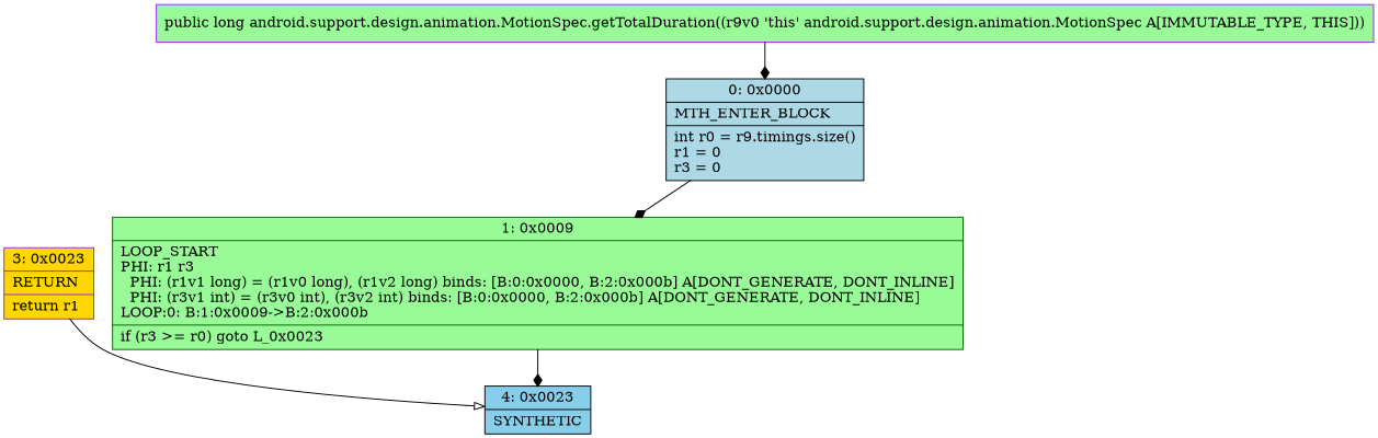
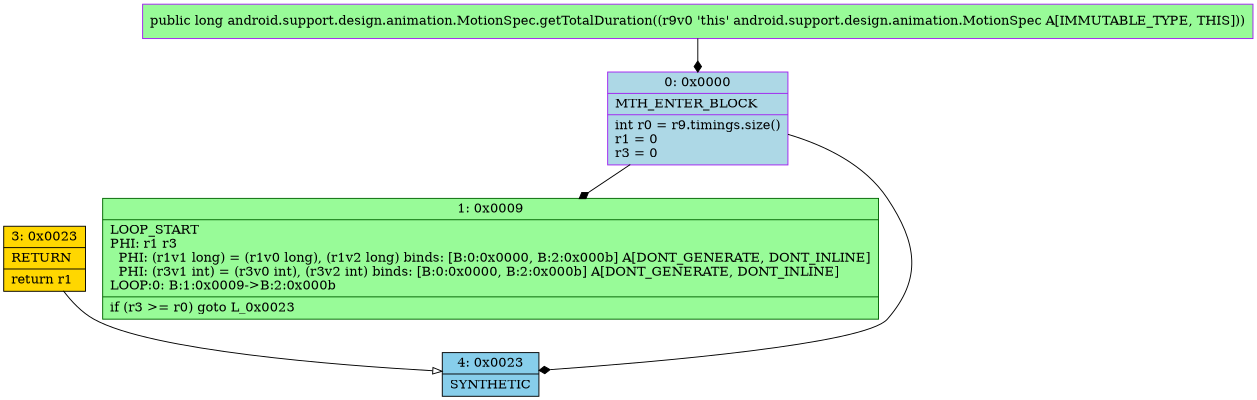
  digraph {
    node [color=purple fillcolor=palegreen shape=record style=filled]
    edge [arrowhead=diamond]
-   n1 [color=black fillcolor=lightblue label="{0\:\ 0x0000|MTH_ENTER_BLOCK\l|int r0 = r9.timings.size()\lr1 = 0\lr3 = 0\l}"]
+   n1 [fillcolor=lightblue label="{0\:\ 0x0000|MTH_ENTER_BLOCK\l|int r0 = r9.timings.size()\lr1 = 0\lr3 = 0\l}"]
    n2 [color=darkgreen label="{1\:\ 0x0009|LOOP_START\lPHI: r1 r3 \l  PHI: (r1v1 long) = (r1v0 long), (r1v2 long) binds: [B:0:0x0000, B:2:0x000b] A[DONT_GENERATE, DONT_INLINE]\l  PHI: (r3v1 int) = (r3v0 int), (r3v2 int) binds: [B:0:0x0000, B:2:0x000b] A[DONT_GENERATE, DONT_INLINE]\lLOOP:0: B:1:0x0009\-\>B:2:0x000b\l|if (r3 \>= r0) goto L_0x0023\l}"]
    n3 [color=black fillcolor=skyblue label="{4\:\ 0x0023|SYNTHETIC\l}"]
-   n4 [fillcolor=gold label="{3\:\ 0x0023|RETURN\l|return r1\l}"]
+   n4 [color=black fillcolor=gold label="{3\:\ 0x0023|RETURN\l|return r1\l}"]
    n5 [label="{public long android.support.design.animation.MotionSpec.getTotalDuration((r9v0 'this' android.support.design.animation.MotionSpec A[IMMUTABLE_TYPE, THIS])) }"]
    n1 -> n2
-   n2 -> n3
+   n1 -> n3
    n4 -> n3 [arrowhead=onormal]
    n5 -> n1
  }
